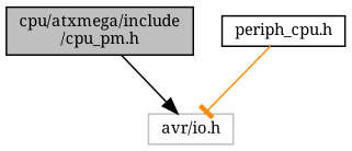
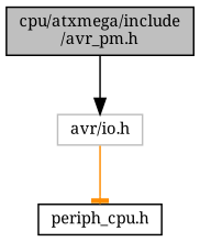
  digraph {
    fontname="Noto Serif"
    node [color=black fillcolor=white fontname="Noto Serif" fontsize=10 shape=record style=filled]
    edge [fontname="Noto Serif" fontsize=10 labelfontname=Helvetica labelfontsize=10 style=solid]
-   n1 [fillcolor=grey75 fontcolor=black height=0.2 label="cpu/atxmega/include\l/cpu_pm.h" width=0.4]
+   n1 [fillcolor=grey75 fontcolor=black height=0.2 label="cpu/atxmega/include\l/avr_pm.h" width=0.4]
    n2 [color=grey75 height=0.2 label="avr/io.h" width=0.4]
    n3 [height=0.2 label="periph_cpu.h" width=0.4]
    n1 -> n2 [arrowhead=normal color=black]
-   n3 -> n2 [arrowhead=tee color=darkorange]
+   n2 -> n3 [arrowhead=tee color=darkorange]
  }
